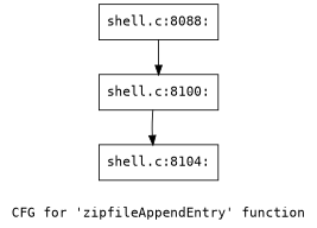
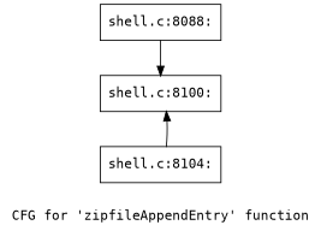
  digraph {
    fontname="DejaVu Sans Mono"
    label="CFG for 'zipfileAppendEntry' function"
    node [fontname="DejaVu Sans Mono" shape=record]
    edge [fontname="DejaVu Sans Mono"]
    n1 [label="{shell.c:8088:}"]
    n2 [label="{shell.c:8100:}"]
    n3 [label="{shell.c:8104:}"]
    n1 -> n2
-   n2 -> n3
+   n3 -> n2
  }
